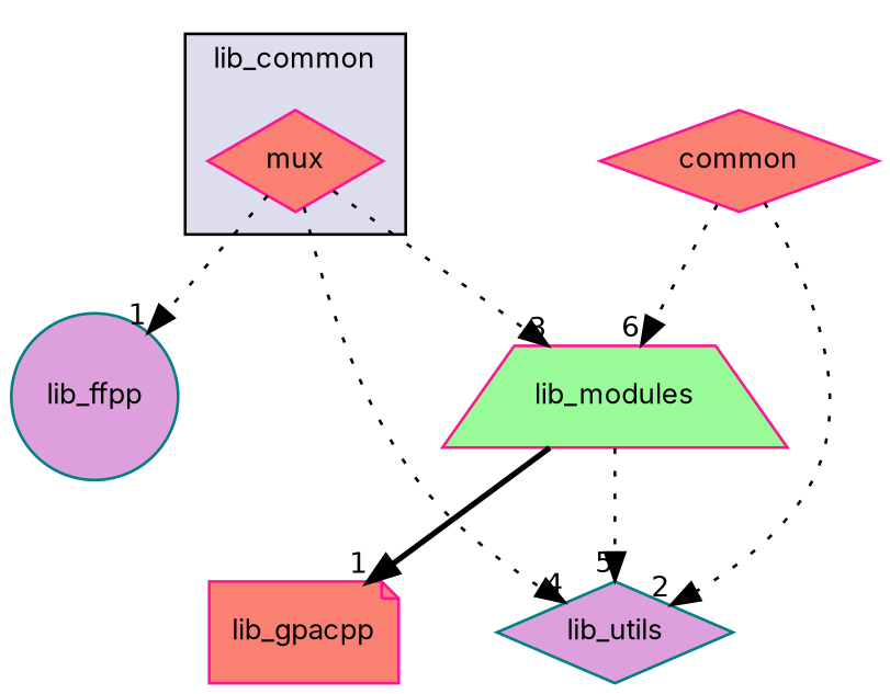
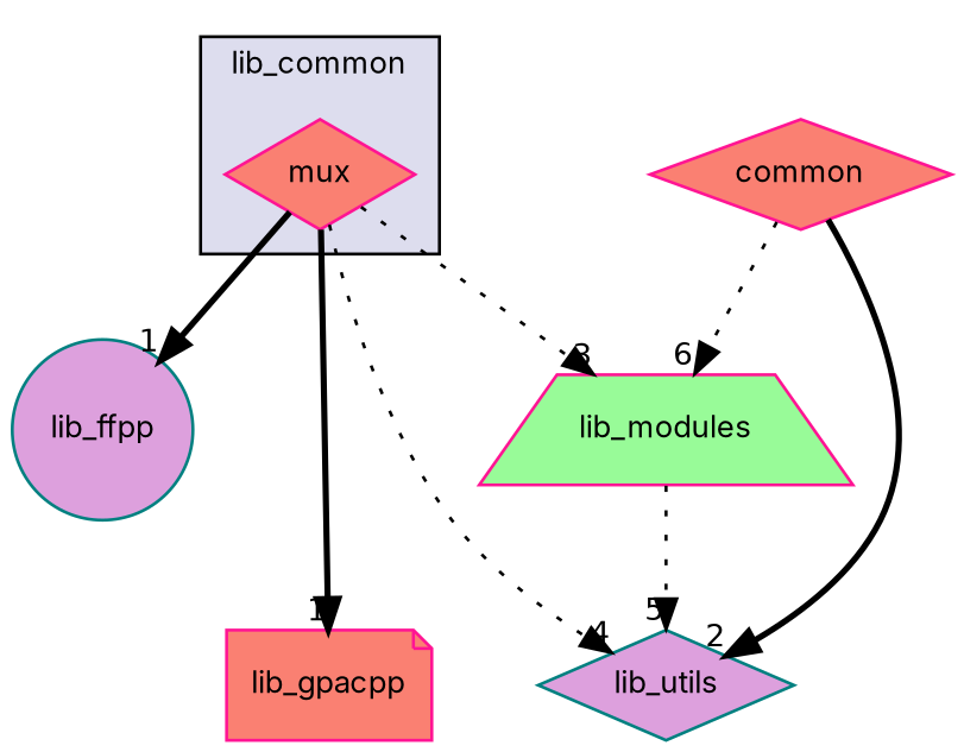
  digraph {
    compound=true
    fontname=Inter
    node [color=deeppink fillcolor=salmon fontname=Inter fontsize=10 shape=diamond style=filled]
    edge [fontname=Inter headlabel=1 labeldistance=1.5 labelfontname=Helvetica labelfontsize=10 style=dotted]
    n1 [label=mux pencolor=black]
    n2 [color=teal fillcolor=plum label=lib_ffpp shape=circle]
    n3 [fillcolor=palegreen label=lib_modules shape=trapezium]
    n4 [color=teal fillcolor=plum label=lib_utils]
    n5 [label=lib_gpacpp shape=note]
    n6 [label=common]
    subgraph cluster_1 {
      bgcolor="#ddddee"
      fontsize=10
      label=lib_common
      pencolor=black
      n1
    }
-   n1 -> n2
+   n1 -> n2 [style=bold]
    n1 -> n3 [headlabel=3]
    n1 -> n4 [headlabel=4]
-   n3 -> n5 [style=bold]
+   n1 -> n5 [style=bold]
    n3 -> n4 [headlabel=5]
    n6 -> n3 [headlabel=6]
-   n6 -> n4 [headlabel=2]
+   n6 -> n4 [headlabel=2 style=bold]
  }
